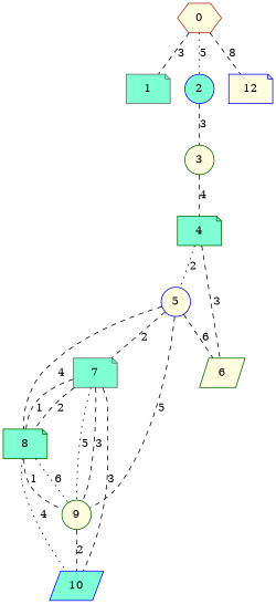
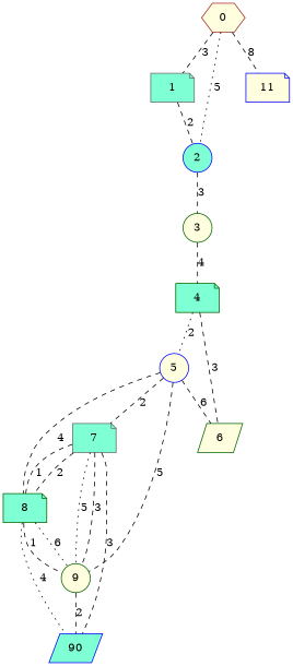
  graph {
    node [color=darkgreen fillcolor=lightyellow shape=note style=filled weight=1]
    edge [style=dashed]
    0 [color=brown shape=hexagon]
    1 [color=gray40 fillcolor=aquamarine]
    2 [color=blue fillcolor=aquamarine shape=circle]
-   11 [color=blue weight=4 label=12]
+   11 [color=blue weight=4]
    3 [shape=circle]
    4 [fillcolor=aquamarine]
    5 [color=blue shape=circle]
    6 [shape=parallelogram]
    7 [color=gray40 fillcolor=aquamarine]
    8 [fillcolor=aquamarine]
    9 [shape=circle]
-   10 [color=blue fillcolor=aquamarine shape=parallelogram]
+   10 [color=blue fillcolor=aquamarine shape=parallelogram label=90]
    0 -- 1 [label=3]
    0 -- 2 [label=5 style=dotted]
    0 -- 11 [label=8]
+   1 -- 2 [label=2]
    2 -- 3 [label=3]
    3 -- 4 [label=4]
    4 -- 5 [label=2 style=dotted]
    4 -- 6 [label=3]
    5 -- 6 [label=6]
    5 -- 7 [label=2]
    5 -- 8 [label=4]
    5 -- 9 [label=5]
    7 -- 8 [label=2]
    7 -- 8 [label=1]
    7 -- 9 [label=3]
    7 -- 9 [label=5 style=dotted]
    7 -- 10 [label=3]
    8 -- 9 [label=1]
    8 -- 9 [label=6 style=dotted]
    8 -- 10 [label=4 style=dotted]
    9 -- 10 [label=2]
  }
